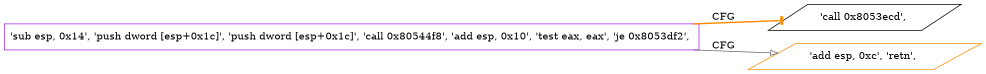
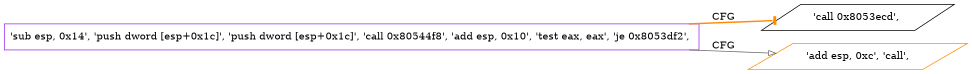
  digraph {
    rankdir=LR
    node [shape=parallelogram]
    n1 [label="'sub esp, 0x14', 'push dword [esp+0x1c]', 'push dword [esp+0x1c]', 'call 0x80544f8', 'add esp, 0x10', 'test eax, eax', 'je 0x8053df2', " color=purple shape=box]
    n2 [label="'call 0x8053ecd', " color=black]
-   n3 [label="'add esp, 0xc', 'retn', " color=darkorange]
+   n3 [label="'add esp, 0xc', 'call'," color=darkorange]
    n1 -> n2 [label=CFG color=darkorange style=bold arrowhead=tee]
    n1 -> n3 [label=CFG color=gray40 style=solid arrowhead=onormal]
  }
